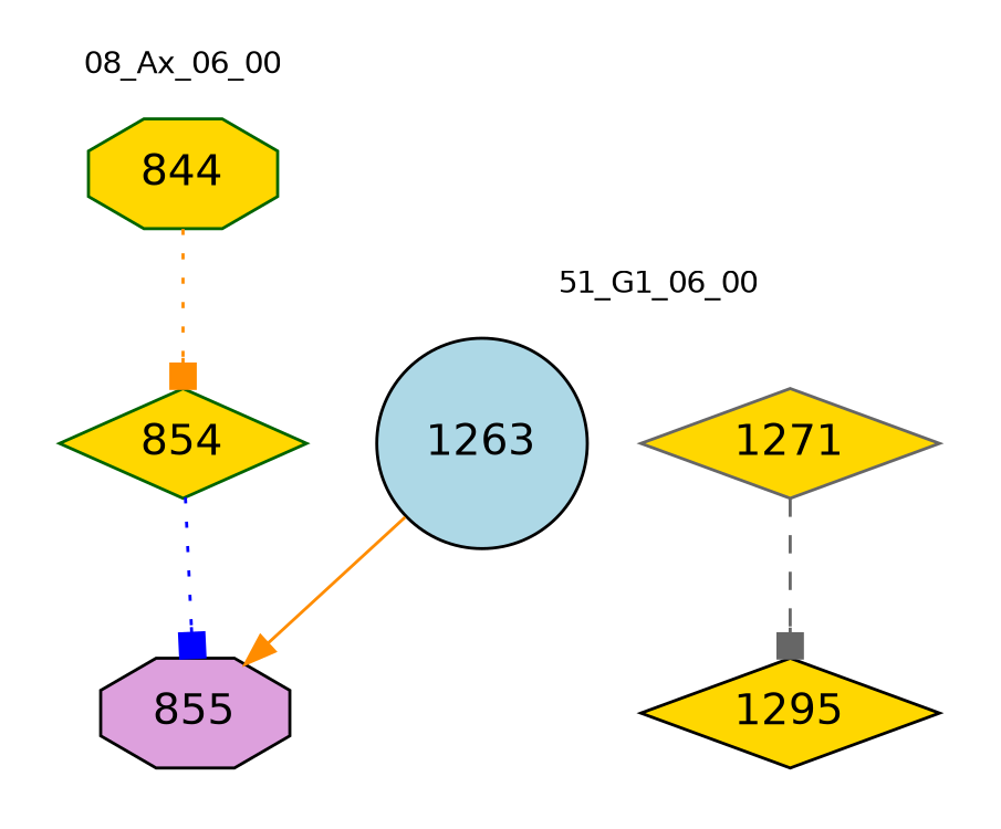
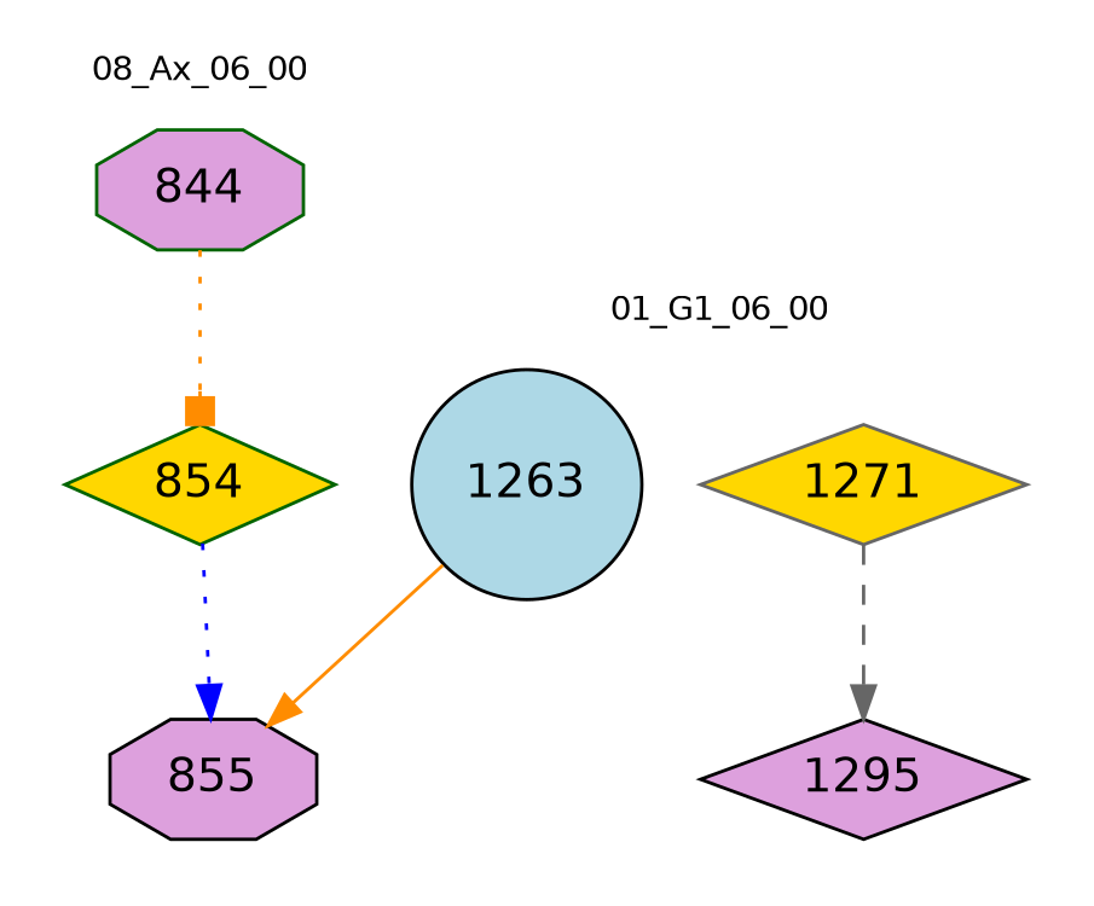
  digraph {
    fontname="DejaVu Sans"
    node [color=black fillcolor=gold fontname="DejaVu Sans" shape=diamond style=filled]
    edge [arrowhead=box color=darkorange fontname="DejaVu Sans" style=dotted]
-   n1 [color=darkgreen label=844 shape=octagon]
+   n1 [color=darkgreen fillcolor=plum label=844 shape=octagon]
    n2 [color=darkgreen label=854]
    n3 [fillcolor=plum label=855 shape=octagon]
    n4 [fillcolor=lightblue label=1263 shape=circle]
    n5 [color=gray40 label=1271]
-   n6 [label=1295]
+   n6 [fillcolor=plum label=1295]
    subgraph cluster_1 {
      color=white
      fontsize=10
      label="08_Ax_06_00"
      n1
      n2
      n3
    }
    subgraph cluster_2 {
      color=white
      fontsize=10
-     label="51_G1_06_00"
+     label="01_G1_06_00"
      n4
      n5
      n6
    }
    n1 -> n2
-   n2 -> n3 [color=blue]
+   n2 -> n3 [arrowhead=normal color=blue]
    n4 -> n3 [arrowhead=normal style=solid]
-   n5 -> n6 [color=gray40 style=dashed]
+   n5 -> n6 [arrowhead=normal color=gray40 style=dashed]
  }
